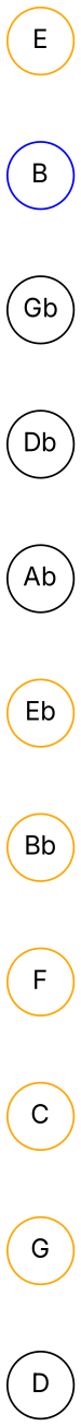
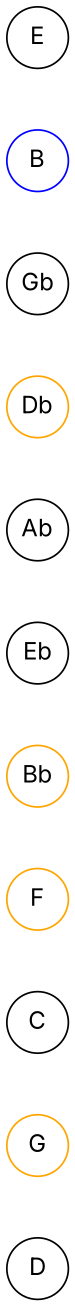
  graph {
    fontname=Inter
    mindist=.1
    node [color=orange fontname=Inter margin=0 shape=circle]
    edge [fontname=Inter style=invis]
-   E
+   E [color=black]
    B [color=blue]
    Gb [color=black]
-   Db [color=black]
+   Db
    Ab [color=""]
-   Eb
+   Eb [color=black]
    Bb
    F
-   C
+   C [color=black]
    G
    D [color=""]
    subgraph sub_1 {
      E
      B
      Gb
      Db
      Ab
      Eb
      Bb
      F
      C
      G
      D
    }
    E -- B
    B -- Gb
    Gb -- Db
    Db -- Ab
    Ab -- Eb
    Eb -- Bb
    Bb -- F
    F -- C
    C -- G
    G -- D
  }
